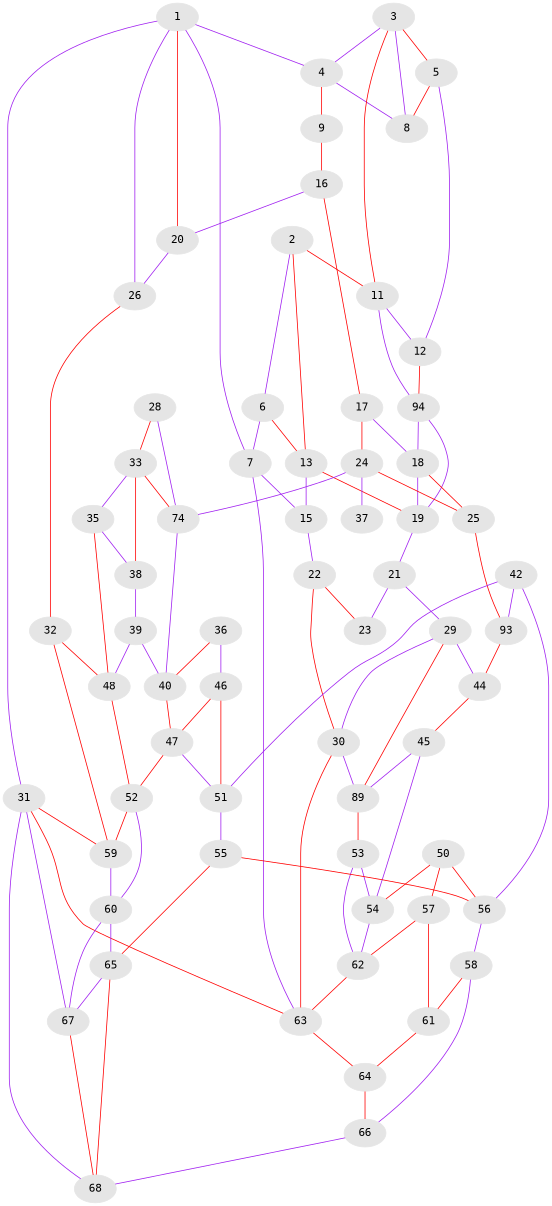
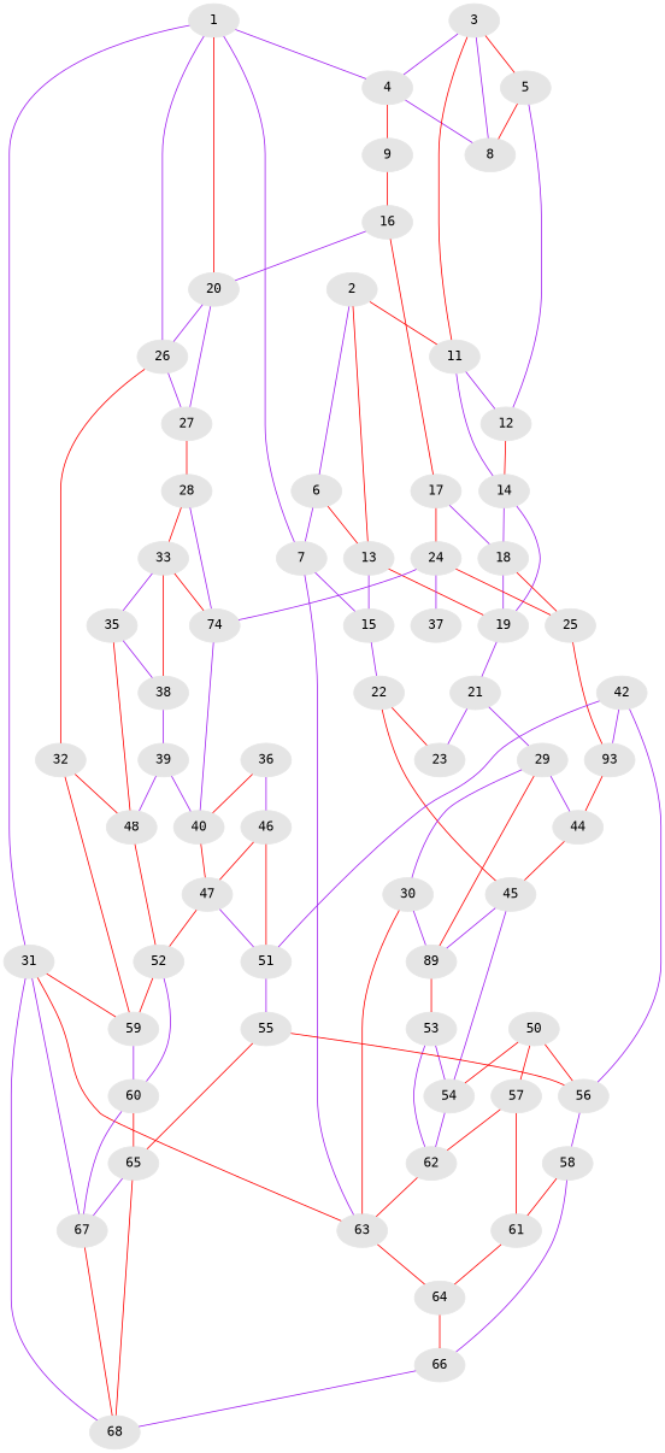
  graph {
    fontname="DejaVu Sans Mono"
    node [color=gray90 fontname="DejaVu Sans Mono" style=filled]
    edge [color=purple fontname="DejaVu Sans Mono" weight=1.0]
    1
    4
    7
    20
    26
    31
    8
    9
    15
    63
+   27
    32
    59
    67
    68
    2
    6
    11
    13
    12
-   14 [label=94]
+   14
    19
    3
    5
    16
    22
    64
    17
    18
    21
    25
    23
    30
    24
    n35 [label=74]
    37
    n37 [label=93]
    29
    28
    44
    n41 [label=89]
    40
    48
    33
    35
    38
    45
    53
    60
    52
    39
    47
    36
    46
    51
    42
    56
    55
    58
    54
    62
    50
    57
    61
    65
    66
    1 -- 4
    1 -- 7
    1 -- 20 [color=red]
    1 -- 26
    1 -- 31
    4 -- 8
    4 -- 9 [color=red]
    7 -- 15
    7 -- 63
    20 -- 26
+   20 -- 27
+   26 -- 27
    26 -- 32 [color=red]
    31 -- 63 [color=red]
    31 -- 59 [color=red]
    31 -- 67
    31 -- 68
    9 -- 16 [color=red weight=2.0]
    15 -- 22
    63 -- 64 [color=red]
+   27 -- 28 [color=red weight=2.0]
    32 -- 59 [color=red]
    32 -- 48 [color=red]
    59 -- 60
    67 -- 68 [color=red]
    2 -- 6
    2 -- 11 [color=red]
    2 -- 13 [color=red]
    6 -- 7 [weight=2.0]
    6 -- 13 [color=red]
    11 -- 12
    11 -- 14
    13 -- 15
    13 -- 19 [color=red]
    12 -- 14 [color=red]
    14 -- 19
    14 -- 18
    19 -- 21
    3 -- 4
    3 -- 8
    3 -- 11 [color=red]
    3 -- 5 [color=red weight=2.0]
    5 -- 8 [color=red]
    5 -- 12
    16 -- 20
    16 -- 17 [color=red]
    22 -- 23 [color=red]
-   22 -- 30 [color=red]
+   22 -- 45 [color=red]
    64 -- 66 [color=red weight=2.0]
    17 -- 18
    17 -- 24 [color=red]
    18 -- 19
    18 -- 25 [color=red]
    21 -- 23 [weight=2.0]
    21 -- 29
    25 -- n37 [color=red]
    30 -- 63 [color=red]
    30 -- n41
    24 -- 25 [color=red]
    24 -- n35
    24 -- 37
    n35 -- 40
    n37 -- 44 [color=red weight=2.0]
    29 -- 30
    29 -- 44
    29 -- n41 [color=red]
    28 -- n35
    28 -- 33 [color=red]
    44 -- 45 [color=red]
    n41 -- 53 [color=red]
    40 -- 47 [color=red]
    48 -- 52 [color=red]
    33 -- n35 [color=red]
    33 -- 35
    33 -- 38 [color=red]
    35 -- 48 [color=red]
    35 -- 38
    38 -- 39 [weight=2.0]
    45 -- n41
    45 -- 54
    53 -- 54
    53 -- 62
    60 -- 67
-   60 -- 65
+   60 -- 65 [color=red]
    52 -- 59 [color=red]
    52 -- 60
    39 -- 40
    39 -- 48
    47 -- 52 [color=red]
    47 -- 51
    36 -- 40 [color=red]
    36 -- 46
    46 -- 47 [color=red]
    46 -- 51 [color=red]
    51 -- 55
    42 -- n37
    42 -- 51
    42 -- 56
    56 -- 58
    55 -- 56 [color=red]
    55 -- 65 [color=red]
    58 -- 61 [color=red]
    58 -- 66
    54 -- 62
    62 -- 63 [color=red]
    50 -- 56 [color=red]
    50 -- 54 [color=red]
    50 -- 57 [color=red]
    57 -- 62 [color=red]
    57 -- 61 [color=red weight=2.0]
    61 -- 64 [color=red]
    65 -- 67
    65 -- 68 [color=red]
    66 -- 68
  }
